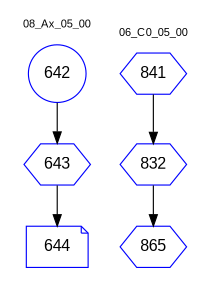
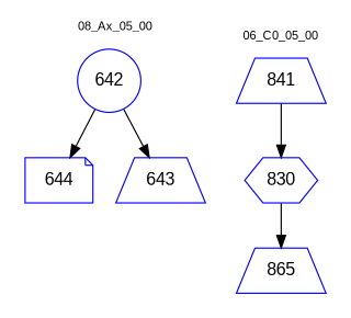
  digraph {
    fontname="Liberation Sans"
    node [color=blue fontname="Liberation Sans" shape=hexagon]
    edge [color=black fontname="Liberation Sans"]
    n1 [label=642 shape=circle]
    n2 [label=644 shape=note]
-   n3 [label=643]
-   n4 [label=832]
-   n5 [label=841]
-   n6 [label=865]
+   n3 [label=643 shape=trapezium]
+   n4 [label=830]
+   n5 [label=841 shape=trapezium]
+   n6 [label=865 shape=trapezium]
    subgraph cluster_1 {
      color=white
      fontsize=10
      label="08_Ax_05_00"
      n1
      n2
      n3
    }
    subgraph cluster_2 {
      color=white
      fontsize=10
      label="06_C0_05_00"
      n4
      n5
      n6
    }
-   n3 -> n2
+   n1 -> n2
    n1 -> n3
    n4 -> n6
    n5 -> n4
  }
